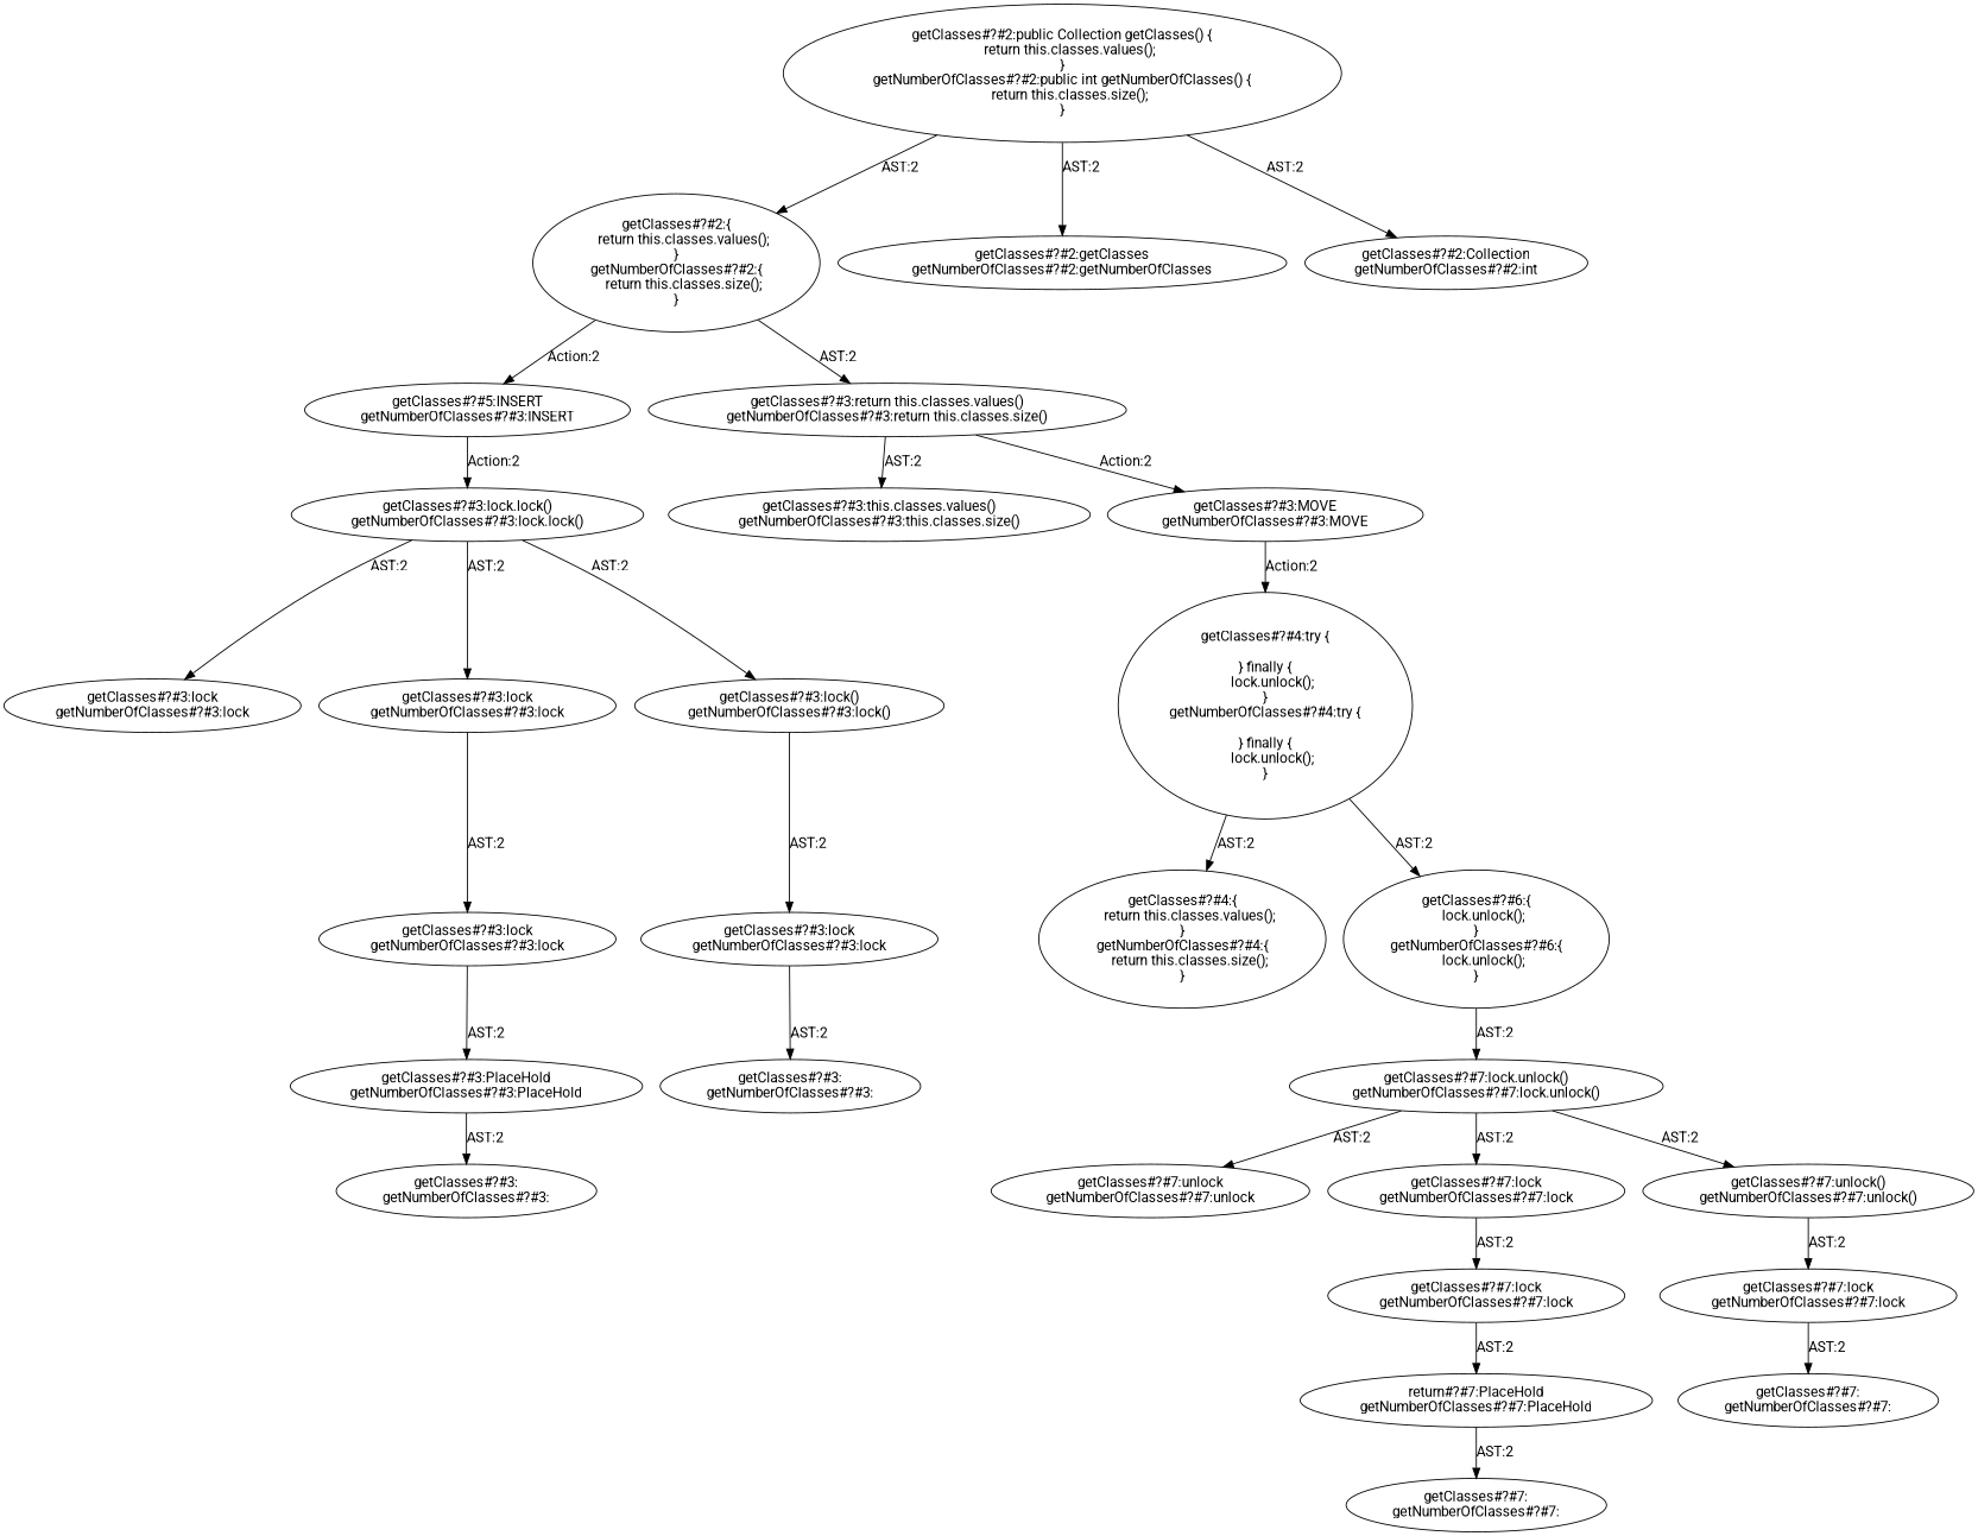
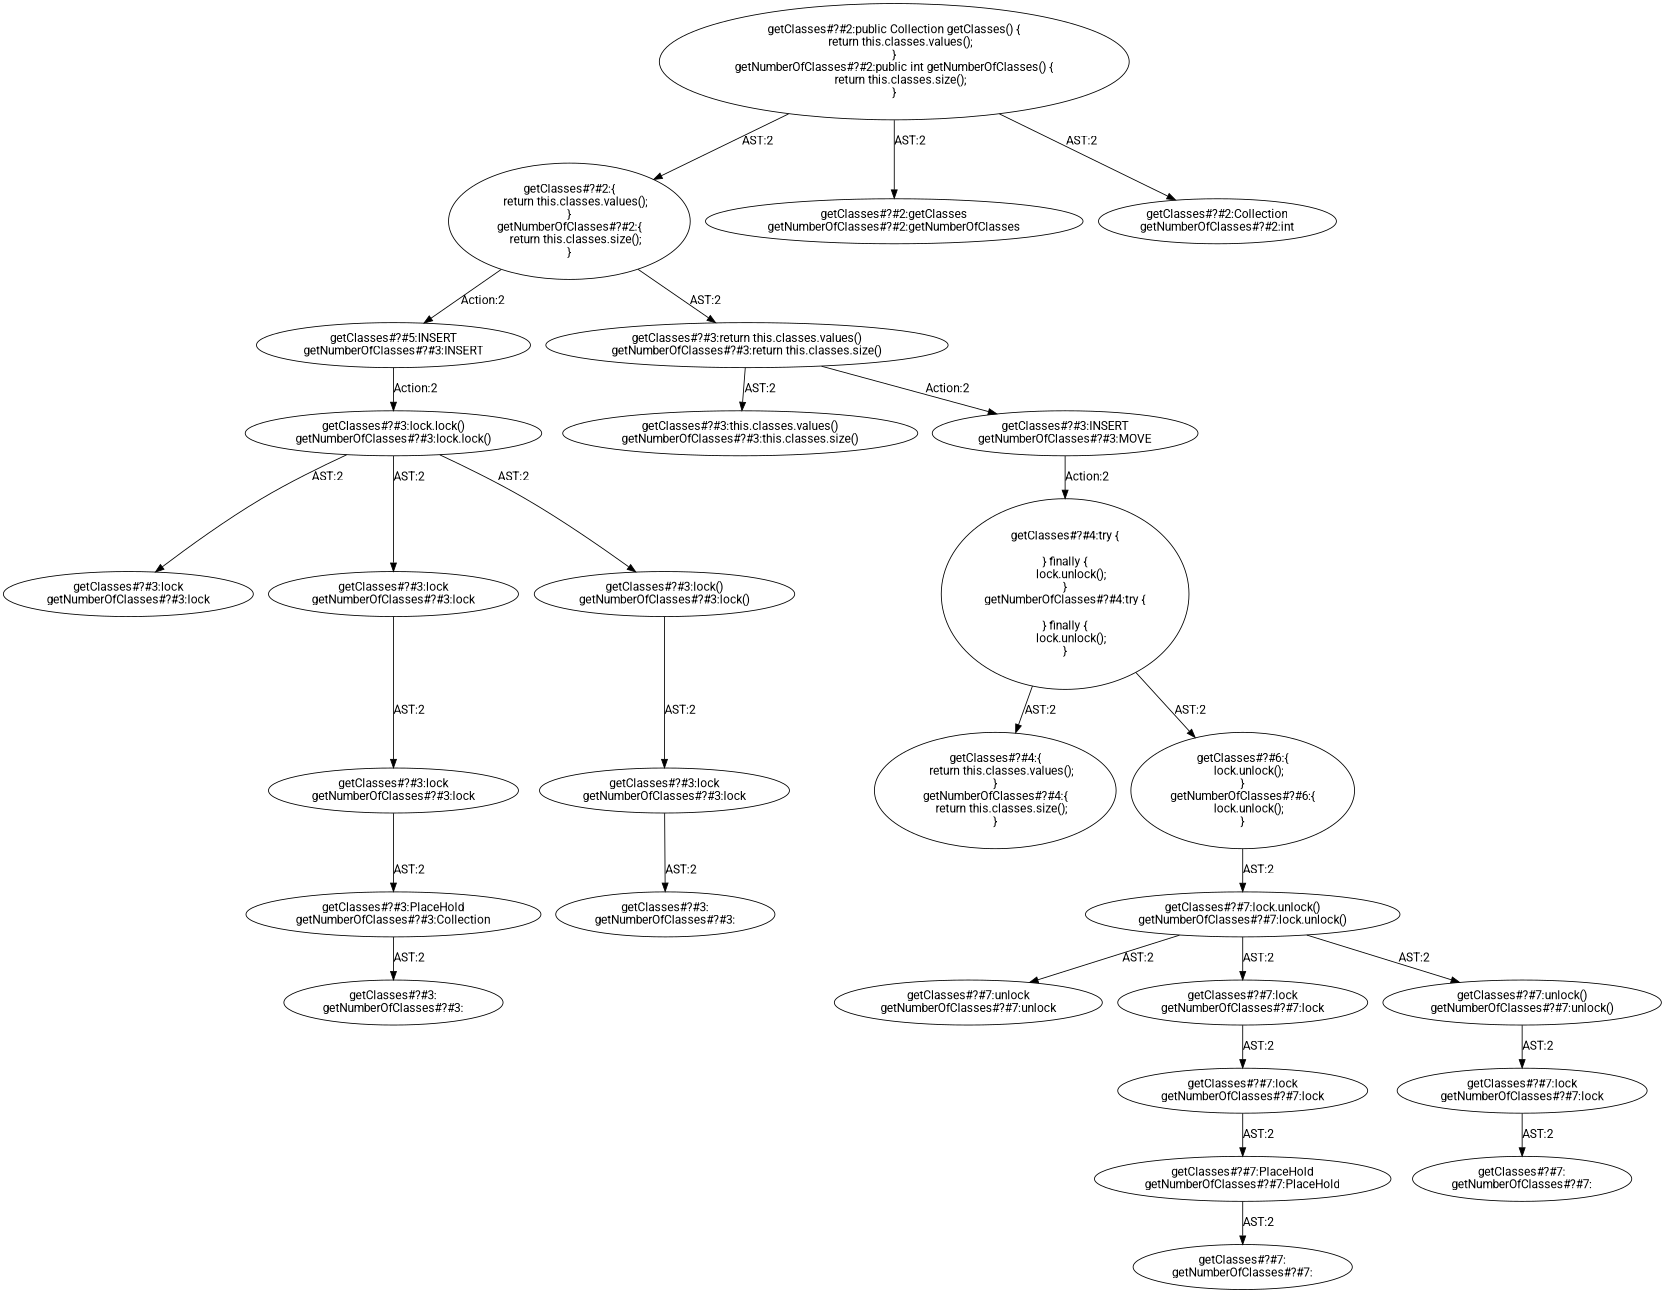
  digraph {
    fontname=Roboto
    node [fontname=Roboto shape=ellipse]
    edge [fontname=Roboto]
    n1 [label="getClasses#?#5:INSERT\ngetNumberOfClasses#?#3:INSERT"]
    n2 [label="getClasses#?#3:lock.lock()\ngetNumberOfClasses#?#3:lock.lock()"]
    n3 [label="getClasses#?#3:lock\ngetNumberOfClasses#?#3:lock"]
    n4 [label="getClasses#?#3:lock\ngetNumberOfClasses#?#3:lock"]
    n5 [label="getClasses#?#3:lock()\ngetNumberOfClasses#?#3:lock()"]
    n6 [label="getClasses#?#2:\{\n    return this.classes.values();\n\}\ngetNumberOfClasses#?#2:\{\n    return this.classes.size();\n\}"]
    n7 [label="getClasses#?#3:return this.classes.values()\ngetNumberOfClasses#?#3:return this.classes.size()"]
    n8 [label="getClasses#?#3:this.classes.values()\ngetNumberOfClasses#?#3:this.classes.size()"]
-   n9 [label="getClasses#?#3:MOVE\ngetNumberOfClasses#?#3:MOVE"]
+   n9 [label="getClasses#?#3:INSERT\ngetNumberOfClasses#?#3:MOVE"]
    n10 [label="getClasses#?#2:public Collection getClasses() \{\n    return this.classes.values();\n\}\ngetNumberOfClasses#?#2:public int getNumberOfClasses() \{\n    return this.classes.size();\n\}"]
    n11 [label="getClasses#?#2:getClasses\ngetNumberOfClasses#?#2:getNumberOfClasses"]
    n12 [label="getClasses#?#2:Collection\ngetNumberOfClasses#?#2:int"]
    n13 [label="getClasses#?#4:try \{\n\n\} finally \{\n    lock.unlock();\n\}\ngetNumberOfClasses#?#4:try \{\n\n\} finally \{\n    lock.unlock();\n\}"]
    n14 [label="getClasses#?#4:\{\n    return this.classes.values();\n\}\ngetNumberOfClasses#?#4:\{\n    return this.classes.size();\n\}"]
    n15 [label="getClasses#?#6:\{\n    lock.unlock();\n\}\ngetNumberOfClasses#?#6:\{\n    lock.unlock();\n\}"]
    n16 [label="getClasses#?#7:lock.unlock()\ngetNumberOfClasses#?#7:lock.unlock()"]
    n17 [label="getClasses#?#7:unlock\ngetNumberOfClasses#?#7:unlock"]
    n18 [label="getClasses#?#7:lock\ngetNumberOfClasses#?#7:lock"]
    n19 [label="getClasses#?#7:unlock()\ngetNumberOfClasses#?#7:unlock()"]
    n20 [label="getClasses#?#7:lock\ngetNumberOfClasses#?#7:lock"]
    n21 [label="getClasses#?#7:lock\ngetNumberOfClasses#?#7:lock"]
-   n22 [label="return#?#7:PlaceHold\ngetNumberOfClasses#?#7:PlaceHold"]
+   n22 [label="getClasses#?#7:PlaceHold\ngetNumberOfClasses#?#7:PlaceHold"]
    n23 [label="getClasses#?#7:\ngetNumberOfClasses#?#7:"]
    n24 [label="getClasses#?#7:\ngetNumberOfClasses#?#7:"]
    n25 [label="getClasses#?#3:lock\ngetNumberOfClasses#?#3:lock"]
    n26 [label="getClasses#?#3:lock\ngetNumberOfClasses#?#3:lock"]
-   n27 [label="getClasses#?#3:PlaceHold\ngetNumberOfClasses#?#3:PlaceHold"]
+   n27 [label="getClasses#?#3:PlaceHold\ngetNumberOfClasses#?#3:Collection"]
    n28 [label="getClasses#?#3:\ngetNumberOfClasses#?#3:"]
    n29 [label="getClasses#?#3:\ngetNumberOfClasses#?#3:"]
    n1 -> n2 [label="Action:2"]
    n2 -> n3 [label="AST:2"]
    n2 -> n4 [label="AST:2"]
    n2 -> n5 [label="AST:2"]
    n4 -> n25 [label="AST:2"]
    n5 -> n26 [label="AST:2"]
    n6 -> n1 [label="Action:2"]
    n6 -> n7 [label="AST:2"]
    n7 -> n8 [label="AST:2"]
    n7 -> n9 [label="Action:2"]
    n9 -> n13 [label="Action:2"]
    n10 -> n6 [label="AST:2"]
    n10 -> n11 [label="AST:2"]
    n10 -> n12 [label="AST:2"]
    n13 -> n14 [label="AST:2"]
    n13 -> n15 [label="AST:2"]
    n15 -> n16 [label="AST:2"]
    n16 -> n17 [label="AST:2"]
    n16 -> n18 [label="AST:2"]
    n16 -> n19 [label="AST:2"]
    n18 -> n20 [label="AST:2"]
    n19 -> n21 [label="AST:2"]
    n20 -> n22 [label="AST:2"]
    n21 -> n24 [label="AST:2"]
    n22 -> n23 [label="AST:2"]
    n25 -> n27 [label="AST:2"]
    n26 -> n29 [label="AST:2"]
    n27 -> n28 [label="AST:2"]
  }
